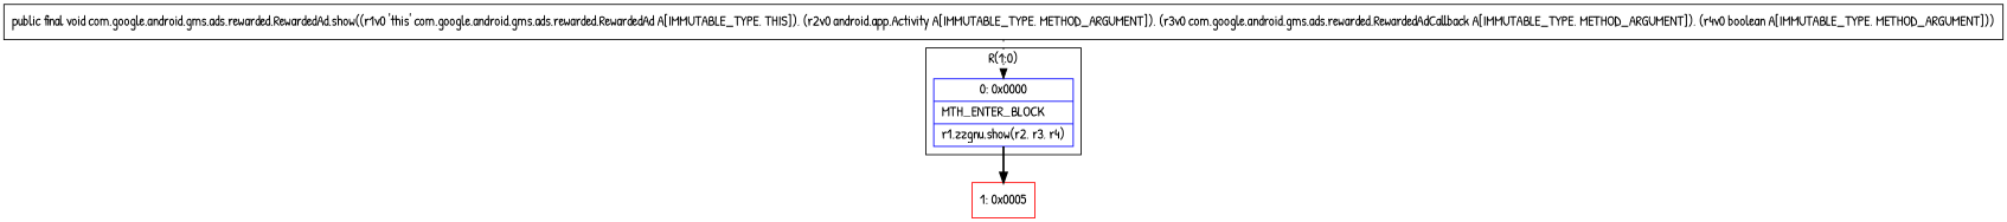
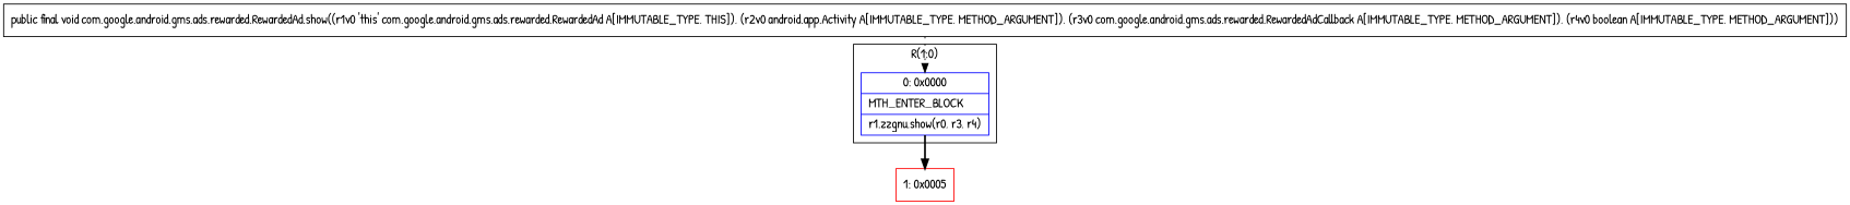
  digraph {
    fontname="Patrick Hand"
    node [shape=record fontname="Patrick Hand"]
    edge [fontname="Patrick Hand"]
-   n1 [color=blue label="{0\:\ 0x0000|MTH_ENTER_BLOCK\l|r1.zzgnu.show(r2, r3, r4)\l}"]
+   n1 [color=blue label="{0\:\ 0x0000|MTH_ENTER_BLOCK\l|r1.zzgnu.show(r0, r3, r4)\l}"]
    n2 [color=red label="{1\:\ 0x0005}"]
    n3 [label="{public final void com.google.android.gms.ads.rewarded.RewardedAd.show((r1v0 'this' com.google.android.gms.ads.rewarded.RewardedAd A[IMMUTABLE_TYPE, THIS]), (r2v0 android.app.Activity A[IMMUTABLE_TYPE, METHOD_ARGUMENT]), (r3v0 com.google.android.gms.ads.rewarded.RewardedAdCallback A[IMMUTABLE_TYPE, METHOD_ARGUMENT]), (r4v0 boolean A[IMMUTABLE_TYPE, METHOD_ARGUMENT])) }"]
    subgraph cluster_1 {
      label="R(1:0)"
      n1
    }
    n1 -> n2 [style=bold]
    n3 -> n1 [style=dotted]
  }
